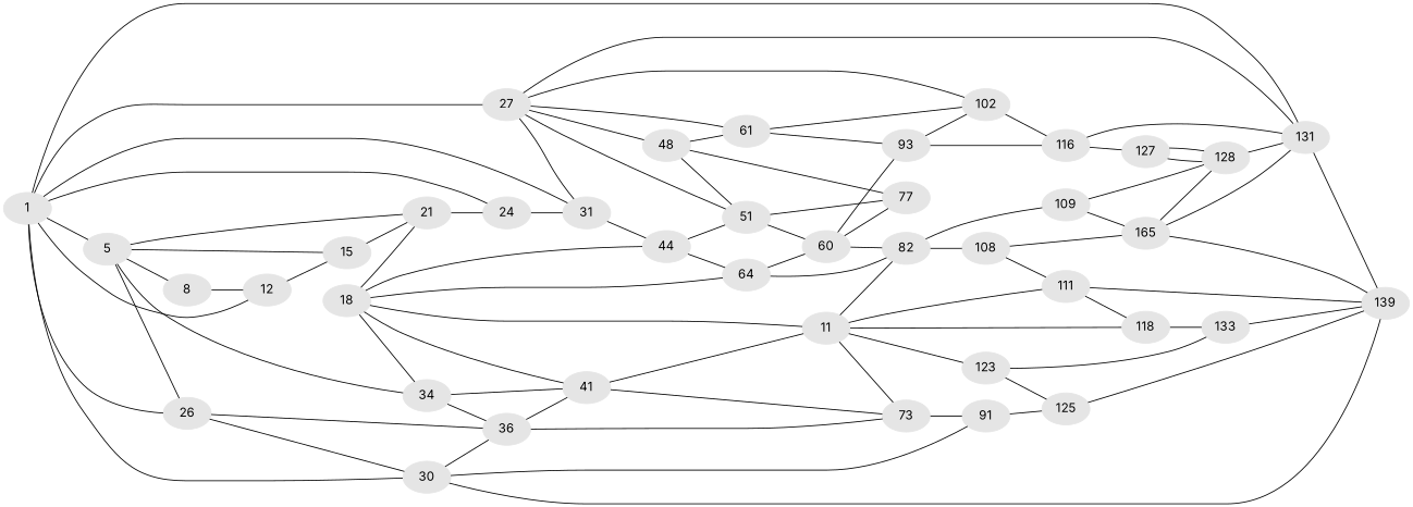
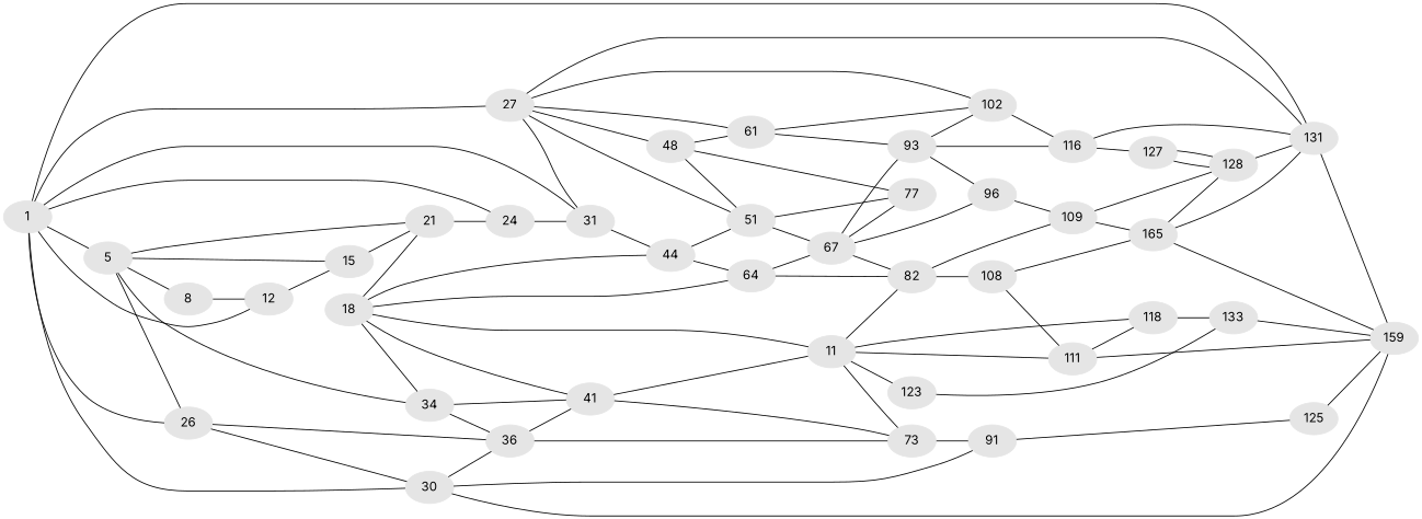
  graph {
    fontname=Inter
    rankdir=LR
    node [color=gray90 fontname=Inter style=filled]
    edge [fontname=Inter]
    1 [super="+2+9"]
    5 [super="+20+6"]
    12 [super="+14"]
    24
    26 [super="+29"]
    27 [super="+33+28"]
    30 [super="+53"]
    31 [super="+32"]
    131 [super="+140"]
    8 [super="+13"]
    15
    21 [super="+22+23"]
    34 [super="+35"]
    36 [super="+37+55"]
    48 [super="+49"]
    61 [super="+105+62"]
    102 [super="+106+103"]
    51 [super="+52+74"]
    91 [super="+121"]
-   139 [super="+143"]
+   139 [super="+143" label=159]
    44 [super="+63+45"]
    18 [super="+19+39"]
    41 [super="+47"]
    64 [super="+69"]
    n25 [label=11 super="+84"]
    73 [super="+90"]
-   67 [super="+68+75" label=60]
+   67 [super="+68+75"]
    82 [super="+83+88"]
    111 [super="+136"]
    118 [super="+132"]
    123 [super="+124"]
    77 [super="+78"]
    93 [super="+94+113"]
    116 [super="+117+134"]
    125
+   96
    109 [super="+114"]
    108 [super="+110"]
    n39 [label=165 super="+135"]
    128 [super="+129"]
    133
    127
    1 -- 5
    1 -- 12
    1 -- 24
    1 -- 26
    1 -- 27 [weight=2]
    1 -- 30 [weight=2]
    1 -- 31
    1 -- 131
    5 -- 26
    5 -- 8
    5 -- 15
    5 -- 21 [weight=2]
    5 -- 34
    12 -- 15
    24 -- 31
    26 -- 30
    26 -- 36
    27 -- 31
    27 -- 131
    27 -- 48
    27 -- 61
    27 -- 102
    27 -- 51
    30 -- 36 [weight=2]
    30 -- 91
    30 -- 139
    31 -- 44
    131 -- 139
    8 -- 12 [weight=2]
    15 -- 21
    21 -- 24
    34 -- 36
    34 -- 41
    36 -- 41
    36 -- 73
    48 -- 61 [weight=2]
    48 -- 51
    48 -- 77 [weight=2]
    61 -- 102
    61 -- 93
    102 -- 116
    51 -- 67 [weight=2]
    51 -- 77
    91 -- 125
    44 -- 51
    44 -- 64
    18 -- 21
    18 -- 34
    18 -- 44 [weight=2]
    18 -- 41 [weight=2]
    18 -- 64
    18 -- n25
    41 -- n25
    41 -- 73
    64 -- 67
    64 -- 82
    n25 -- 73
    n25 -- 82
    n25 -- 111
    n25 -- 118 [weight=2]
    n25 -- 123 [weight=2]
    73 -- 91 [weight=2]
    67 -- 82
    67 -- 77
    67 -- 93
+   67 -- 96
    82 -- 109
    82 -- 108 [weight=2]
    111 -- 139
    111 -- 118
    118 -- 133
-   123 -- 125
    123 -- 133
    93 -- 102
    93 -- 116 [weight=2]
+   93 -- 96
    116 -- 131
    116 -- 127 [weight=2]
    125 -- 139
+   96 -- 109
    109 -- n39
    109 -- 128
    108 -- 111
    108 -- n39
    n39 -- 131
    n39 -- 139
    n39 -- 128 [weight=2]
    128 -- 131
    133 -- 139
    127 -- 128
    127 -- 128
  }
